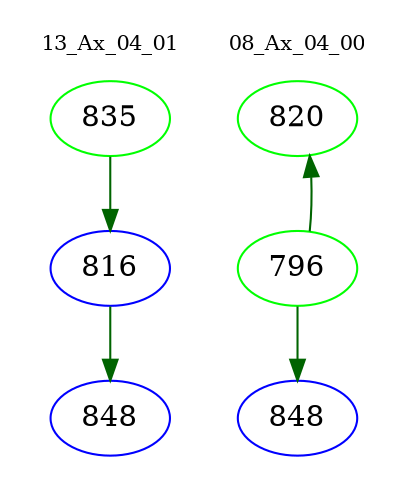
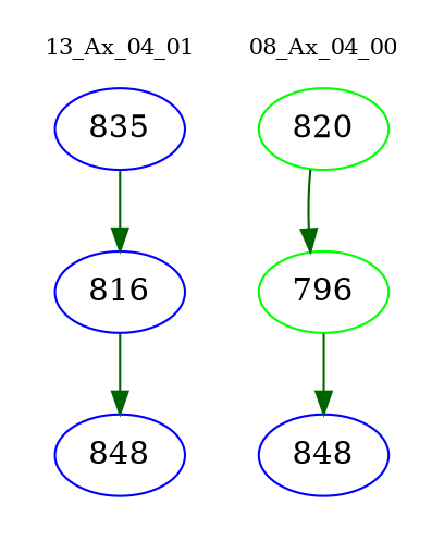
  digraph {
    node [color=green]
    edge [color=darkgreen]
-   n1 [label=835]
+   n1 [color=blue label=835]
    n2 [color=blue label=816]
    n3 [color=blue label=848]
    n4 [label=820]
    n5 [label=796]
    n6 [color=blue label=848]
    subgraph cluster_1 {
      color=white
      fontsize=10
      label="13_Ax_04_01"
      n1
      n2
      n3
    }
    subgraph cluster_2 {
      color=white
      fontsize=10
      label="08_Ax_04_00"
      n4
      n5
      n6
    }
    n1 -> n2
    n2 -> n3
-   n5 -> n4
+   n4 -> n5
    n5 -> n6
  }
